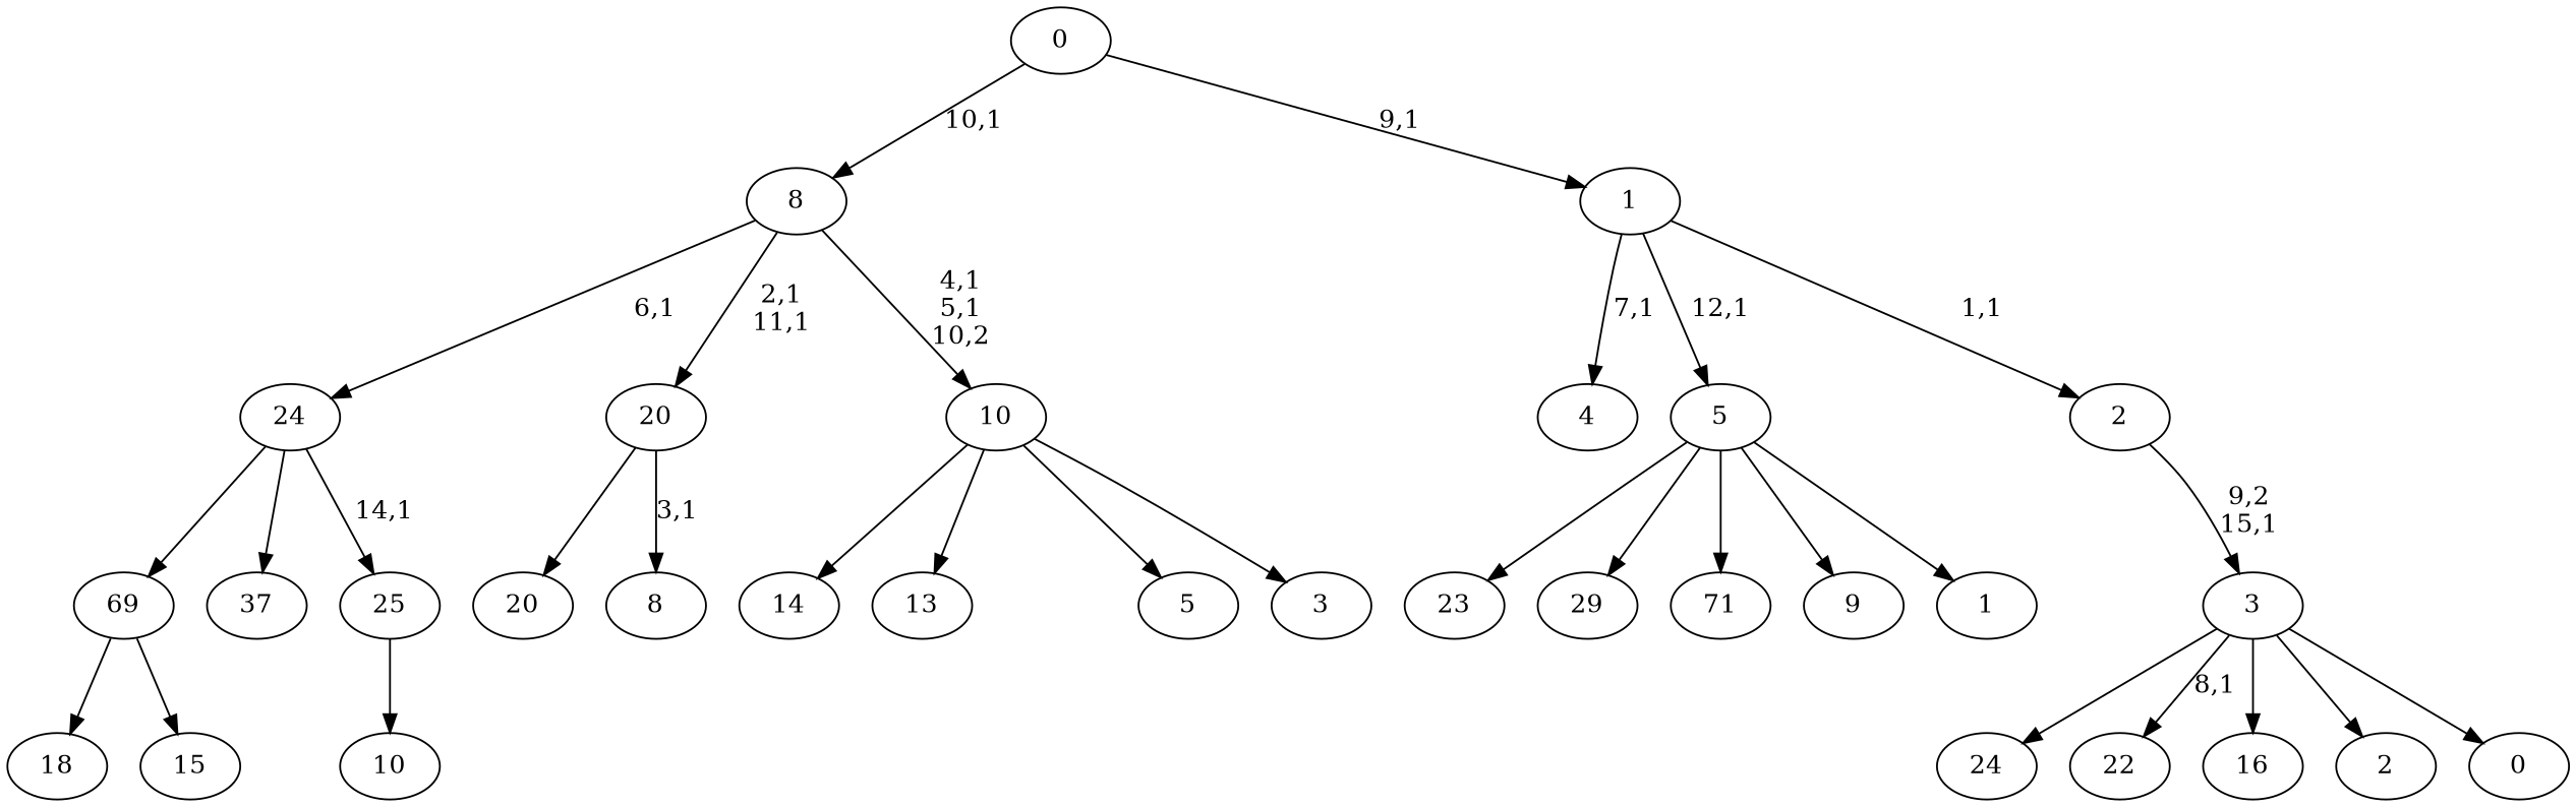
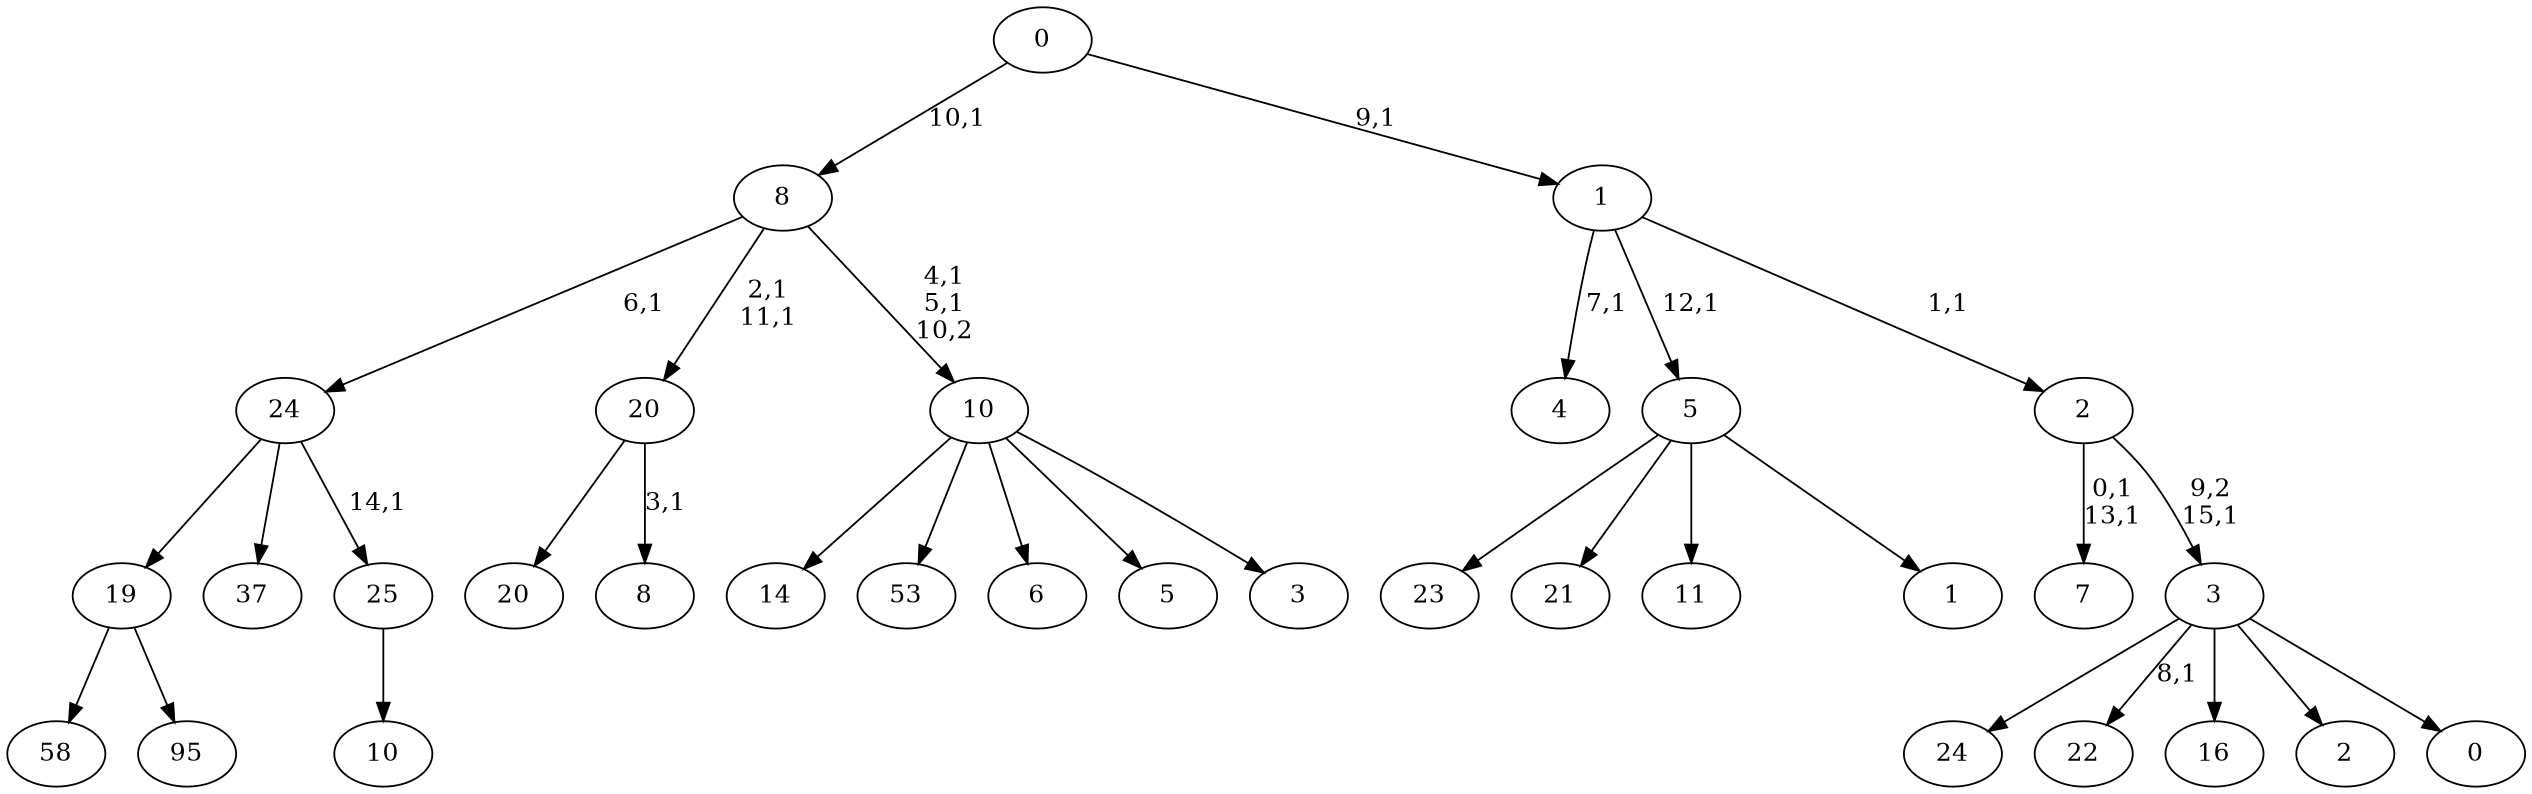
  digraph {
    n1 [label=24]
    n2 [label=23]
    n3 [label=22]
-   n4 [label=29]
+   n4 [label=21]
    n5 [label=20]
-   n6 [label=69]
-   n7 [label=18]
-   n8 [label=15]
+   n6 [label=19]
+   n7 [label=58]
+   n8 [label=95]
    n9 [label=37]
    n10 [label=16]
    n11 [label=14]
-   n12 [label=13]
-   n13 [label=71]
+   n12 [label=53]
+   n13 [label=11]
    n14 [label=10]
    25
    24
-   n17 [label=9]
    n18 [label=8]
    20
+   n20 [label=7]
+   n21 [label=6]
    n22 [label=5]
    n23 [label=4]
    n24 [label=3]
    10
    8
    n27 [label=2]
    n28 [label=1]
    5
    n30 [label=0]
    3
    2
    1
    0
    n6 -> n7
    n6 -> n8
    25 -> n14
    24 -> n6
    24 -> n9
    24 -> 25 [label="14,1"]
    20 -> n5
    20 -> n18 [label="3,1"]
    10 -> n11
    10 -> n12
+   10 -> n21
    10 -> n22
    10 -> n24
    8 -> 24 [label="6,1"]
    8 -> 20 [label="2,1\n11,1"]
    8 -> 10 [label="4,1\n5,1\n10,2"]
    5 -> n2
    5 -> n4
    5 -> n13
-   5 -> n17
    5 -> n28
    3 -> n1
    3 -> n3 [label="8,1"]
    3 -> n10
    3 -> n27
    3 -> n30
+   2 -> n20 [label="0,1\n13,1"]
    2 -> 3 [label="9,2\n15,1"]
    1 -> n23 [label="7,1"]
    1 -> 5 [label="12,1"]
    1 -> 2 [label="1,1"]
    0 -> 8 [label="10,1"]
    0 -> 1 [label="9,1"]
  }
